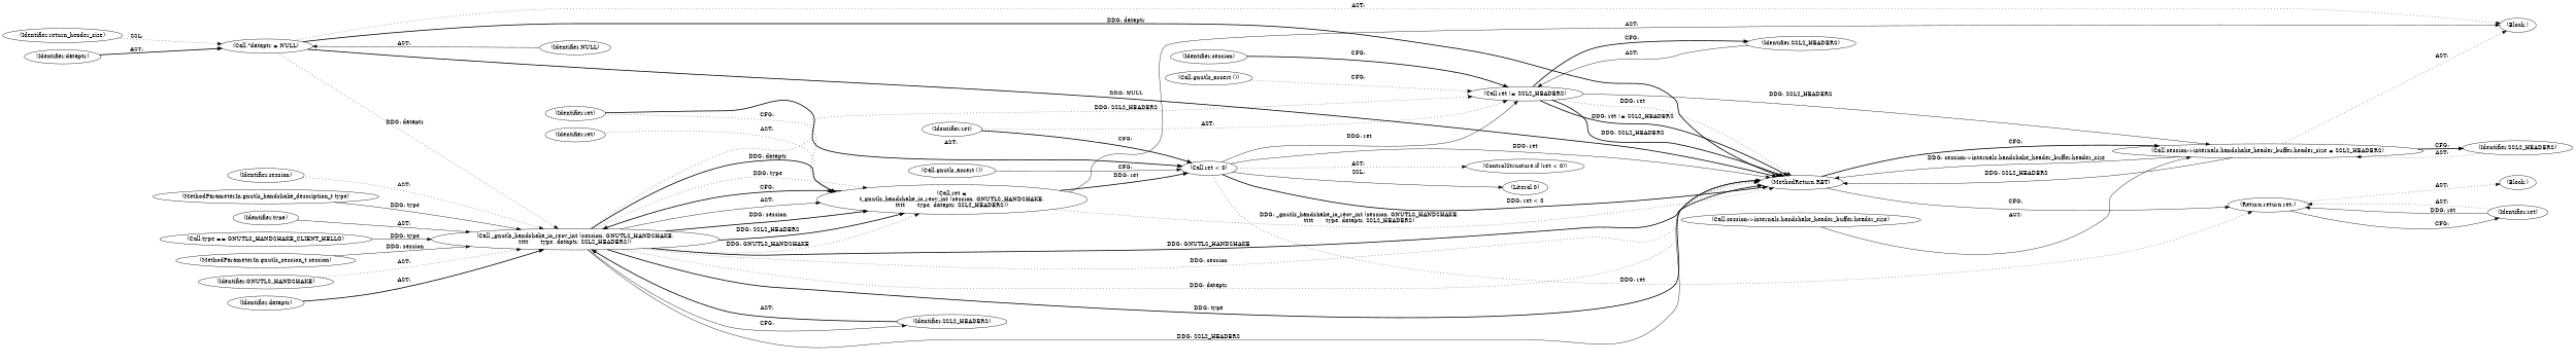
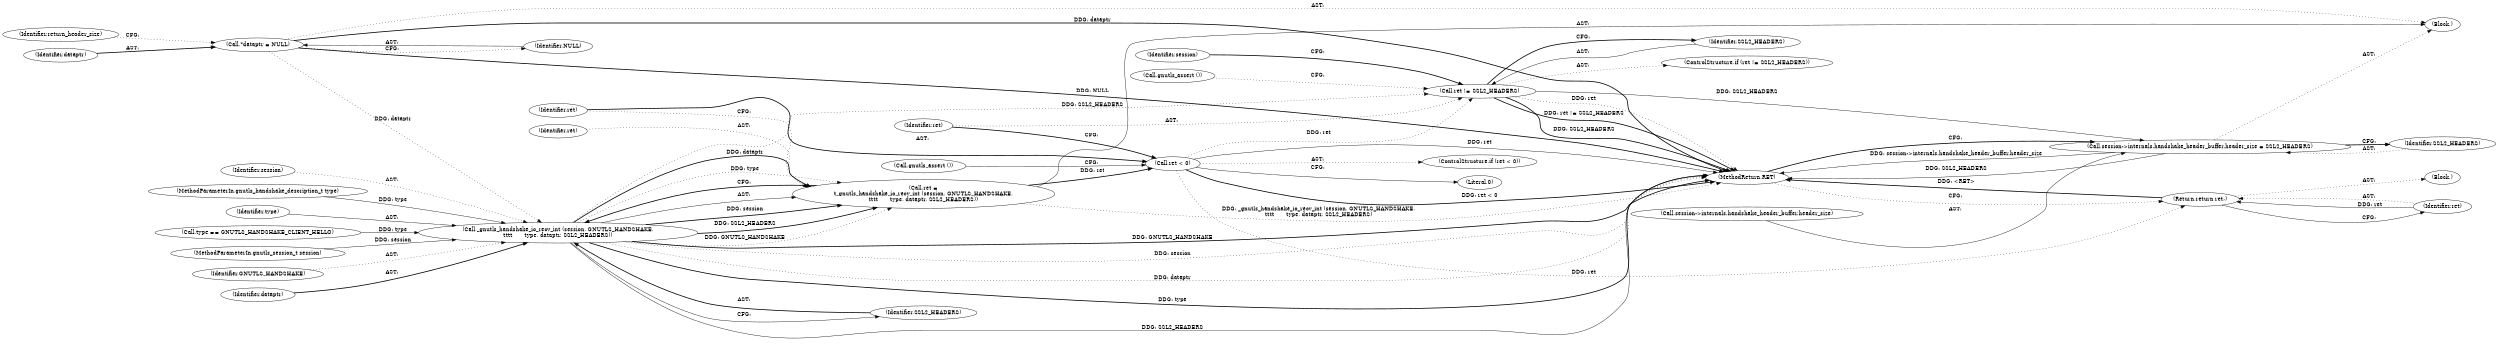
  digraph {
    rankdir=LR
    edge [style=dotted]
    n1 [label="(Call,*dataptr = NULL)"]
    n2 [label="(Call,_gnutls_handshake_io_recv_int (session, GNUTLS_HANDSHAKE,\n\t\t\t\t       type, dataptr, SSL2_HEADERS))"]
    n3 [label="(Identifier,NULL)"]
    n4 [label="(Block,)"]
    n5 [label="(MethodReturn,RET)"]
    n6 [label="(Call,ret =\n\t_gnutls_handshake_io_recv_int (session, GNUTLS_HANDSHAKE,\n\t\t\t\t       type, dataptr, SSL2_HEADERS))"]
    n7 [label="(Call,ret != SSL2_HEADERS)"]
    n8 [label="(Identifier,SSL2_HEADERS)"]
    n9 [label="(Return,return ret;)"]
    n10 [label="(Call,session->internals.handshake_header_buffer.header_size = SSL2_HEADERS)"]
    n11 [label="(Call,ret < 0)"]
+   n12 [label="(ControlStructure,if (ret != SSL2_HEADERS))"]
    n13 [label="(Identifier,SSL2_HEADERS)"]
    n14 [label="(ControlStructure,if (ret < 0))"]
    n15 [label="(Literal,0)"]
    n16 [label="(Identifier,ret)"]
    n17 [label="(Block,)"]
    n18 [label="(Identifier,SSL2_HEADERS)"]
    n19 [label="(Identifier,GNUTLS_HANDSHAKE)"]
    n20 [label="(Identifier,dataptr)"]
    n21 [label="(Identifier,session)"]
    n22 [label="(Identifier,session)"]
    n23 [label="(Call,gnutls_assert ())"]
    n24 [label="(Identifier,ret)"]
    n25 [label="(MethodParameterIn,gnutls_handshake_description_t type)"]
    n26 [label="(Identifier,ret)"]
    n27 [label="(Identifier,return_header_size)"]
    n28 [label="(Identifier,dataptr)"]
    n29 [label="(Identifier,ret)"]
    n30 [label="(Identifier,type)"]
    n31 [label="(Call,type == GNUTLS_HANDSHAKE_CLIENT_HELLO)"]
    n32 [label="(MethodParameterIn,gnutls_session_t session)"]
    n33 [label="(Call,gnutls_assert ())"]
    n34 [label="(Call,session->internals.handshake_header_buffer.header_size)"]
    n1 -> n2 [label="DDG: dataptr"]
+   n1 -> n3 [label="CFG: "]
    n1 -> n4 [label="AST: "]
    n1 -> n5 [label="DDG: dataptr" style=bold]
    n1 -> n5 [label="DDG: NULL" style=bold]
    n2 -> n5 [label="DDG: GNUTLS_HANDSHAKE" style=bold]
    n2 -> n5 [label="DDG: session"]
    n2 -> n5 [label="DDG: dataptr"]
    n2 -> n5 [label="DDG: type" style=bold]
    n2 -> n5 [label="DDG: SSL2_HEADERS" style=solid]
    n2 -> n6 [label="AST: " style=solid]
    n2 -> n6 [label="DDG: session" style=bold]
    n2 -> n6 [label="DDG: SSL2_HEADERS" style=bold]
    n2 -> n6 [label="DDG: GNUTLS_HANDSHAKE"]
    n2 -> n6 [label="DDG: dataptr" style=bold]
    n2 -> n6 [label="DDG: type"]
    n2 -> n7 [label="DDG: SSL2_HEADERS"]
    n2 -> n8 [label="CFG: " style=solid]
    n3 -> n1 [label="AST: " style=solid]
-   n5 -> n9 [label="CFG: " style=solid]
+   n5 -> n9 [label="CFG: "]
    n5 -> n10 [label="CFG: " style=bold]
    n6 -> n2 [label="CFG: " style=bold]
    n6 -> n4 [label="AST: " style=solid]
    n6 -> n5 [label="DDG: _gnutls_handshake_io_recv_int (session, GNUTLS_HANDSHAKE,\n\t\t\t\t       type, dataptr, SSL2_HEADERS)"]
    n6 -> n11 [label="DDG: ret" style=bold]
    n7 -> n5 [label="DDG: ret != SSL2_HEADERS" style=bold]
    n7 -> n5 [label="DDG: SSL2_HEADERS" style=bold]
    n7 -> n5 [label="DDG: ret"]
    n7 -> n10 [label="DDG: SSL2_HEADERS" style=solid]
+   n7 -> n12 [label="AST: "]
    n7 -> n13 [label="CFG: " style=bold]
    n8 -> n2 [label="AST: " style=bold]
+   n9 -> n5 [label="DDG: <RET>" style=bold]
    n9 -> n16 [label="CFG: " style=solid]
    n9 -> n17 [label="AST: "]
    n10 -> n4 [label="AST: "]
    n10 -> n5 [label="DDG: session->internals.handshake_header_buffer.header_size" style=solid]
    n10 -> n5 [label="DDG: SSL2_HEADERS" style=solid]
    n10 -> n18 [label="CFG: " style=bold]
    n11 -> n5 [label="DDG: ret" style=solid]
    n11 -> n5 [label="DDG: ret < 0" style=bold]
-   n11 -> n7 [label="DDG: ret" style=solid]
+   n11 -> n7 [label="DDG: ret"]
    n11 -> n9 [label="DDG: ret"]
    n11 -> n14 [label="AST: "]
-   n11 -> n15 [label="SSL: " style=solid]
+   n11 -> n15 [label="CFG: " style=solid]
    n13 -> n7 [label="AST: " style=solid]
    n16 -> n9 [label="AST: "]
    n16 -> n9 [label="DDG: ret" style=solid]
    n18 -> n10 [label="AST: "]
    n19 -> n2 [label="AST: "]
    n20 -> n2 [label="AST: " style=bold]
    n21 -> n2 [label="AST: "]
    n22 -> n7 [label="CFG: " style=bold]
    n23 -> n7 [label="CFG: "]
    n24 -> n6 [label="CFG: "]
    n24 -> n11 [label="AST: " style=bold]
    n25 -> n2 [label="DDG: type" style=solid]
    n26 -> n6 [label="AST: "]
-   n27 -> n1 [label="SSL: "]
+   n27 -> n1 [label="CFG: "]
    n28 -> n1 [label="AST: " style=bold]
    n29 -> n7 [label="AST: "]
    n29 -> n11 [label="CFG: " style=bold]
    n30 -> n2 [label="AST: " style=solid]
    n31 -> n2 [label="DDG: type" style=solid]
    n32 -> n2 [label="DDG: session" style=solid]
    n33 -> n11 [label="CFG: " style=solid]
    n34 -> n10 [label="AST: " style=solid]
  }
